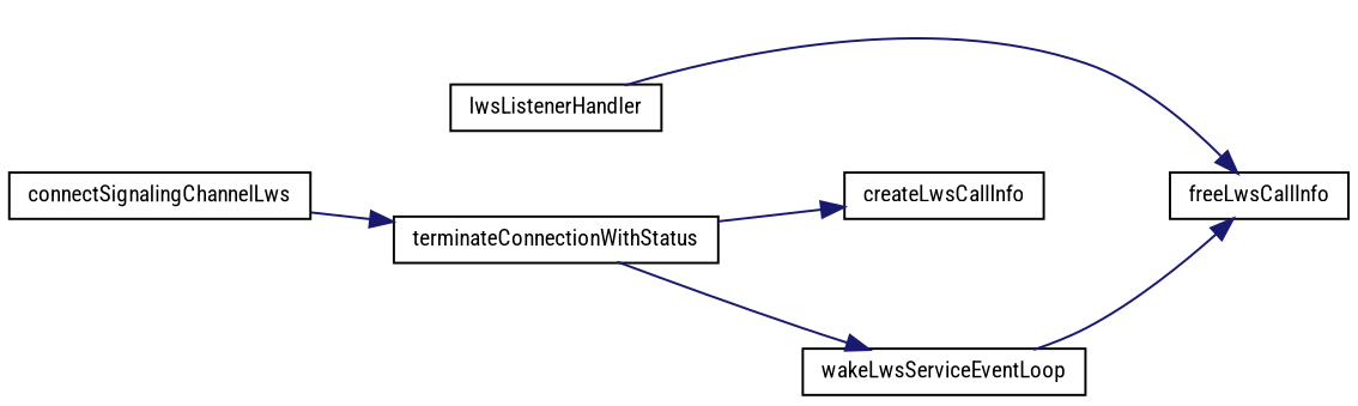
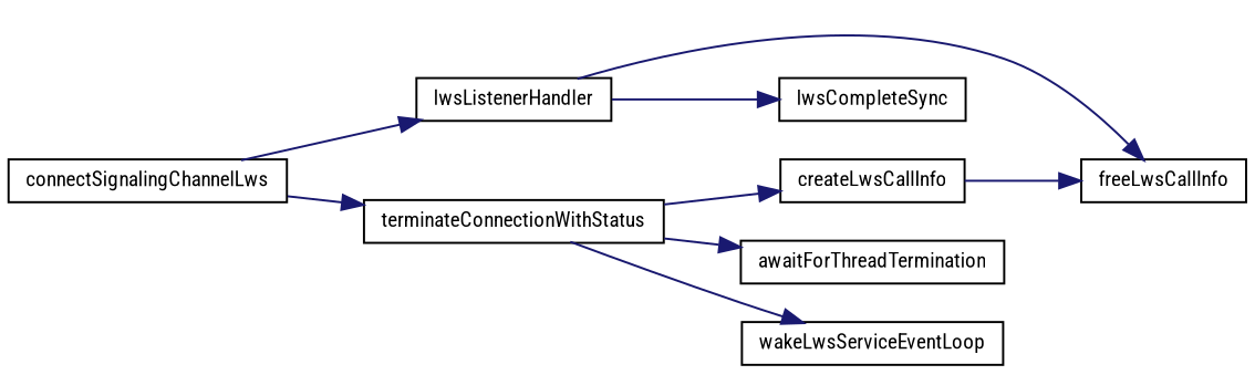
  digraph {
    fontname="Roboto Condensed"
    rankdir=LR
    node [color=black fillcolor=white fontname="Roboto Condensed" fontsize=10 shape=record style=filled]
    edge [color=midnightblue fontname="Roboto Condensed" fontsize=10 labelfontname=Helvetica labelfontsize=10 style=solid]
    n1 [height=0.2 label=connectSignalingChannelLws width=0.4]
    n2 [height=0.2 label=lwsListenerHandler width=0.4]
    n3 [height=0.2 label=terminateConnectionWithStatus width=0.4]
    n4 [height=0.2 label=createLwsCallInfo width=0.4]
    n5 [height=0.2 label=freeLwsCallInfo width=0.4]
+   n6 [height=0.2 label=lwsCompleteSync width=0.4]
+   n7 [height=0.2 label=awaitForThreadTermination width=0.4]
    n8 [height=0.2 label=wakeLwsServiceEventLoop width=0.4]
+   n1 -> n2
    n1 -> n3
    n2 -> n5
+   n2 -> n6
    n3 -> n4
+   n3 -> n7
    n3 -> n8
-   n8 -> n5
+   n4 -> n5
  }
